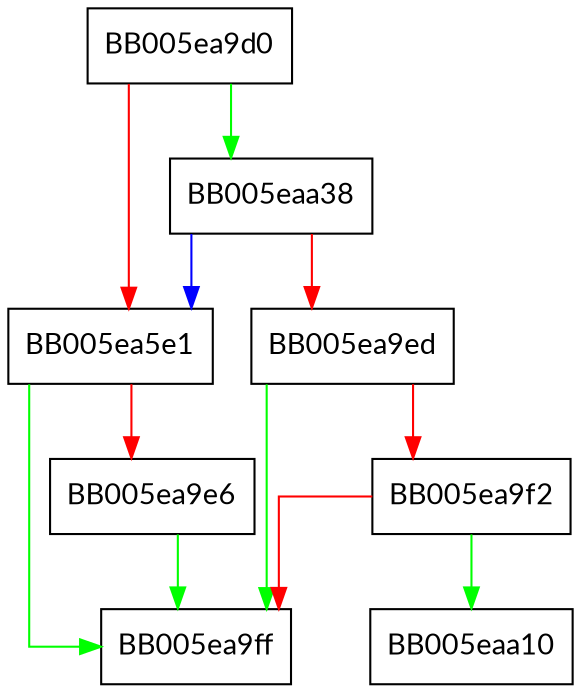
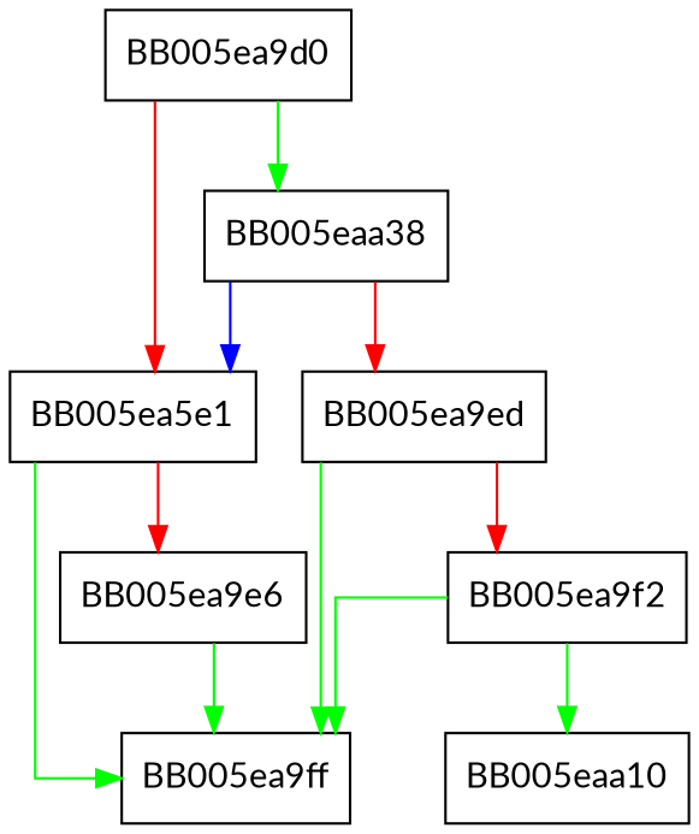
  digraph {
    fontname=Lato
    splines=ortho
    node [fontname=Lato shape=box]
    edge [color=green fontname=Lato]
    BB005ea9d0
    BB005eaa38
    n3 [label=BB005ea5e1]
    BB005ea9ed
    BB005ea9ff
    BB005ea9e6
    BB005ea9f2
    BB005eaa10
    BB005ea9d0 -> BB005eaa38
    BB005ea9d0 -> n3 [color=red]
    BB005eaa38 -> n3 [color=blue]
    BB005eaa38 -> BB005ea9ed [color=red]
    n3 -> BB005ea9ff
    n3 -> BB005ea9e6 [color=red]
    BB005ea9ed -> BB005ea9ff
    BB005ea9ed -> BB005ea9f2 [color=red]
    BB005ea9e6 -> BB005ea9ff
-   BB005ea9f2 -> BB005ea9ff [color=red]
+   BB005ea9f2 -> BB005ea9ff
    BB005ea9f2 -> BB005eaa10
  }
